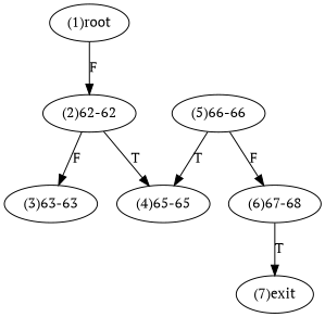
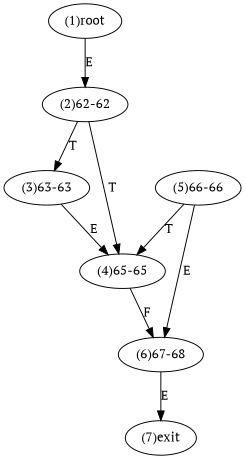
  digraph {
    fontname="PT Serif"
    node [fontname="PT Serif"]
    edge [fontname="PT Serif"]
    n1 [label="(1)root"]
    n2 [label="(2)62-62"]
    n3 [label="(3)63-63"]
    n4 [label="(4)65-65"]
    n5 [label="(6)67-68"]
    n6 [label="(5)66-66"]
    n7 [label="(7)exit"]
-   n1 -> n2 [label=F]
-   n2 -> n3 [label=F]
+   n1 -> n2 [label=E]
+   n2 -> n3 [label=T]
    n2 -> n4 [label=T]
-   n5 -> n7 [label=T]
+   n3 -> n4 [label=E]
+   n4 -> n5 [label=F]
+   n5 -> n7 [label=E]
    n6 -> n4 [label=T]
-   n6 -> n5 [label=F]
+   n6 -> n5 [label=E]
  }
